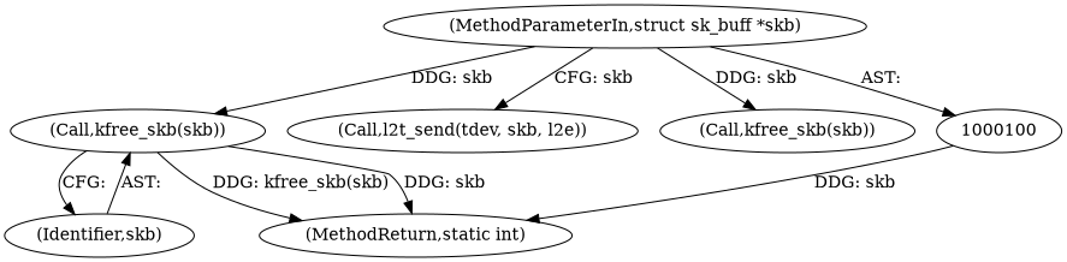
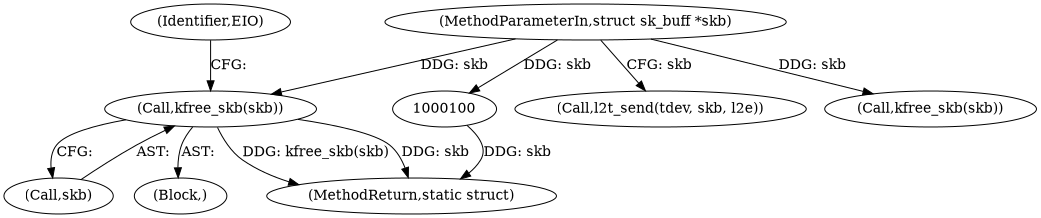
  digraph {
    n1 [label="(Call,kfree_skb(skb))"]
-   n2 [label="(Identifier,skb)"]
-   n4 [label="(MethodReturn,static int)"]
+   n2 [label="(Call,skb)"]
+   n3 [label="(Block,)"]
+   n4 [label="(MethodReturn,static struct)"]
    n5 [label="(MethodParameterIn,struct sk_buff *skb)"]
    n6 [label="(Call,l2t_send(tdev, skb, l2e))"]
    n7 [label="(Call,kfree_skb(skb))"]
    1000100
+   n9 [label="(Identifier,EIO)"]
    n1 -> n2 [label="CFG: "]
+   n1 -> n3 [label="AST: "]
    n1 -> n4 [label="DDG: kfree_skb(skb)"]
    n1 -> n4 [label="DDG: skb"]
    n2 -> n1 [label="AST: "]
    n5 -> n1 [label="DDG: skb"]
    n5 -> n6 [label="CFG: skb"]
    n5 -> n7 [label="DDG: skb"]
-   n5 -> 1000100 [label="AST: "]
+   n5 -> 1000100 [label="DDG: skb"]
    1000100 -> n4 [label="DDG: skb"]
+   n9 -> n1 [label="CFG: "]
  }
